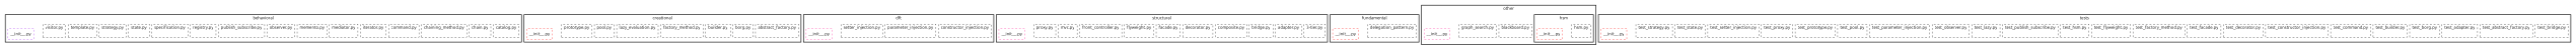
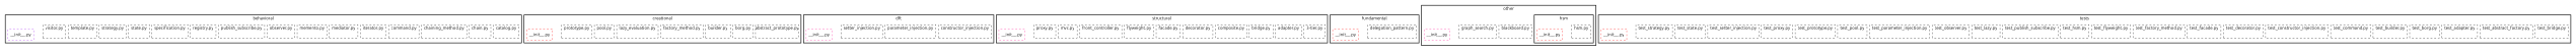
  strict digraph {
    compound=true
    concentrate=true
    fontname=Ubuntu
    node [shape=point style=invis fontname=Ubuntu]
    GRAPH_DUMMY0
    GRAPH_DUMMY53
    GRAPH_DUMMY130
    GRAPH_DUMMY153
    GRAPH_DUMMY172
    GRAPH_DUMMY178
    GRAPH_DUMMY243
    GRAPH_DUMMY288
    GRAPH_DUMMY329
    GRAPH_DUMMY380
    GRAPH_DUMMY397
    GRAPH_DUMMY477
    GRAPH_DUMMY515
    GRAPH_DUMMY532
    GRAPH_DUMMY553
    GRAPH_DUMMY585
    n17 [label="__init__.py" shape=box style=dashed color=purple]
    GRAPH_DUMMY587
    GRAPH_DUMMY612
    GRAPH_DUMMY627
    GRAPH_DUMMY666
    GRAPH_DUMMY685
    GRAPH_DUMMY717
    GRAPH_DUMMY739
    GRAPH_DUMMY767
    n26 [label="__init__.py" shape=box style=dashed color=red]
    GRAPH_DUMMY769
    GRAPH_DUMMY790
    GRAPH_DUMMY810
    GRAPH_DUMMY832
    n31 [label="__init__.py" shape=box style=dashed color=deeppink]
    GRAPH_DUMMY1040
    GRAPH_DUMMY1069
    GRAPH_DUMMY1113
    GRAPH_DUMMY1147
    GRAPH_DUMMY1179
    GRAPH_DUMMY1204
    GRAPH_DUMMY1229
    GRAPH_DUMMY1278
    GRAPH_DUMMY1313
    GRAPH_DUMMY1386
    GRAPH_DUMMY1404
    n43 [label="__init__.py" shape=box style=dashed color=deeppink]
    GRAPH_DUMMY834
    GRAPH_DUMMY852
    n46 [label="__init__.py" shape=box style=dashed color=red]
    GRAPH_DUMMY930
    GRAPH_DUMMY1036
    n49 [label="__init__.py" shape=box style=dashed color=red]
    GRAPH_DUMMY854
    GRAPH_DUMMY902
    GRAPH_DUMMY1038
    n53 [label="__init__.py" shape=box style=dashed color=deeppink]
    GRAPH_DUMMY1481
    GRAPH_DUMMY1406
    GRAPH_DUMMY1412
    GRAPH_DUMMY1469
    GRAPH_DUMMY1502
    GRAPH_DUMMY1516
    GRAPH_DUMMY1533
    GRAPH_DUMMY1547
    GRAPH_DUMMY1558
    GRAPH_DUMMY1577
    GRAPH_DUMMY1598
    GRAPH_DUMMY1619
    GRAPH_DUMMY1797
    GRAPH_DUMMY1654
    GRAPH_DUMMY1669
    GRAPH_DUMMY1690
    GRAPH_DUMMY1704
    GRAPH_DUMMY1718
    GRAPH_DUMMY1748
    GRAPH_DUMMY1824
    GRAPH_DUMMY1838
    GRAPH_DUMMY1871
    GRAPH_DUMMY1879
    n77 [label="__init__.py" shape=box style=dashed color=red]
    subgraph cluster_1 {
      label=behavioral
      style=bold
      GRAPH_DUMMY585
      n17
      subgraph cluster_2 {
        label="catalog.py"
        style=dashed
        GRAPH_DUMMY0
      }
      subgraph cluster_3 {
        label="chain.py"
        style=dashed
        GRAPH_DUMMY53
      }
      subgraph cluster_4 {
        label="chaining_method.py"
        style=dashed
        GRAPH_DUMMY130
      }
      subgraph cluster_5 {
        label="command.py"
        style=dashed
        GRAPH_DUMMY153
      }
      subgraph cluster_6 {
        label="iterator.py"
        style=dashed
        GRAPH_DUMMY172
      }
      subgraph cluster_7 {
        label="mediator.py"
        style=dashed
        GRAPH_DUMMY178
      }
      subgraph cluster_8 {
        label="memento.py"
        style=dashed
        GRAPH_DUMMY243
      }
      subgraph cluster_9 {
        label="observer.py"
        style=dashed
        GRAPH_DUMMY288
      }
      subgraph cluster_10 {
        label="publish_subscribe.py"
        style=dashed
        GRAPH_DUMMY329
      }
      subgraph cluster_11 {
        label="registry.py"
        style=dashed
        GRAPH_DUMMY380
      }
      subgraph cluster_12 {
        label="specification.py"
        style=dashed
        GRAPH_DUMMY397
      }
      subgraph cluster_13 {
        label="state.py"
        style=dashed
        GRAPH_DUMMY477
      }
      subgraph cluster_14 {
        label="strategy.py"
        style=dashed
        GRAPH_DUMMY515
      }
      subgraph cluster_15 {
        label="template.py"
        style=dashed
        GRAPH_DUMMY532
      }
      subgraph cluster_16 {
        label="visitor.py"
        style=dashed
        GRAPH_DUMMY553
      }
    }
    subgraph cluster_17 {
      label=creational
      style=bold
      GRAPH_DUMMY767
      n26
      subgraph cluster_18 {
-       label="abstract_factory.py"
+       label="abstract_prototype.py"
        style=dashed
        GRAPH_DUMMY587
      }
      subgraph cluster_19 {
        label="borg.py"
        style=dashed
        GRAPH_DUMMY612
      }
      subgraph cluster_20 {
        label="builder.py"
        style=dashed
        GRAPH_DUMMY627
      }
      subgraph cluster_21 {
        label="factory_method.py"
        style=dashed
        GRAPH_DUMMY666
      }
      subgraph cluster_22 {
        label="lazy_evaluation.py"
        style=dashed
        GRAPH_DUMMY685
      }
      subgraph cluster_23 {
        label="pool.py"
        style=dashed
        GRAPH_DUMMY717
      }
      subgraph cluster_24 {
        label="prototype.py"
        style=dashed
        GRAPH_DUMMY739
      }
    }
    subgraph cluster_25 {
      label=dft
      style=bold
      GRAPH_DUMMY832
      n31
      subgraph cluster_26 {
        label="constructor_injection.py"
        style=dashed
        GRAPH_DUMMY769
      }
      subgraph cluster_27 {
        label="parameter_injection.py"
        style=dashed
        GRAPH_DUMMY790
      }
      subgraph cluster_28 {
        label="setter_injection.py"
        style=dashed
        GRAPH_DUMMY810
      }
    }
    subgraph cluster_29 {
      label=structural
      style=bold
      GRAPH_DUMMY1404
      n43
      subgraph cluster_30 {
        label="3-tier.py"
        style=dashed
        GRAPH_DUMMY1040
      }
      subgraph cluster_31 {
        label="adapter.py"
        style=dashed
        GRAPH_DUMMY1069
      }
      subgraph cluster_32 {
        label="bridge.py"
        style=dashed
        GRAPH_DUMMY1113
      }
      subgraph cluster_33 {
        label="composite.py"
        style=dashed
        GRAPH_DUMMY1147
      }
      subgraph cluster_34 {
        label="decorator.py"
        style=dashed
        GRAPH_DUMMY1179
      }
      subgraph cluster_35 {
        label="facade.py"
        style=dashed
        GRAPH_DUMMY1204
      }
      subgraph cluster_36 {
        label="flyweight.py"
        style=dashed
        GRAPH_DUMMY1229
      }
      subgraph cluster_37 {
        label="front_controller.py"
        style=dashed
        GRAPH_DUMMY1278
      }
      subgraph cluster_38 {
        label="mvc.py"
        style=dashed
        GRAPH_DUMMY1313
      }
      subgraph cluster_39 {
        label="proxy.py"
        style=dashed
        GRAPH_DUMMY1386
      }
    }
    subgraph cluster_40 {
      label=fundamental
      style=bold
      GRAPH_DUMMY852
      n46
      subgraph cluster_41 {
        label="delegation_pattern.py"
        style=dashed
        GRAPH_DUMMY834
      }
    }
    subgraph cluster_42 {
      label=other
      style=bold
      GRAPH_DUMMY1038
      n53
      subgraph cluster_43 {
        label=hsm
        style=bold
        GRAPH_DUMMY1036
        n49
        subgraph cluster_44 {
          label="hsm.py"
          style=dashed
          GRAPH_DUMMY930
        }
      }
      subgraph cluster_45 {
        label="blackboard.py"
        style=dashed
        GRAPH_DUMMY854
      }
      subgraph cluster_46 {
        label="graph_search.py"
        style=dashed
        GRAPH_DUMMY902
      }
    }
    subgraph cluster_47 {
      label=tests
      style=bold
      GRAPH_DUMMY1879
      n77
      subgraph cluster_48 {
        label="test_bridge.py"
        style=dashed
        GRAPH_DUMMY1481
      }
      subgraph cluster_49 {
        label="test_abstract_factory.py"
        style=dashed
        GRAPH_DUMMY1406
      }
      subgraph cluster_50 {
        label="test_adapter.py"
        style=dashed
        GRAPH_DUMMY1412
      }
      subgraph cluster_51 {
        label="test_borg.py"
        style=dashed
        GRAPH_DUMMY1469
      }
      subgraph cluster_52 {
        label="test_builder.py"
        style=dashed
        GRAPH_DUMMY1502
      }
      subgraph cluster_53 {
        label="test_command.py"
        style=dashed
        GRAPH_DUMMY1516
      }
      subgraph cluster_54 {
        label="test_constructor_injection.py"
        style=dashed
        GRAPH_DUMMY1533
      }
      subgraph cluster_55 {
        label="test_decorator.py"
        style=dashed
        GRAPH_DUMMY1547
      }
      subgraph cluster_56 {
        label="test_facade.py"
        style=dashed
        GRAPH_DUMMY1558
      }
      subgraph cluster_57 {
        label="test_factory_method.py"
        style=dashed
        GRAPH_DUMMY1577
      }
      subgraph cluster_58 {
        label="test_flyweight.py"
        style=dashed
        GRAPH_DUMMY1598
      }
      subgraph cluster_59 {
        label="test_hsm.py"
        style=dashed
        GRAPH_DUMMY1619
      }
      subgraph cluster_60 {
        label="test_publish_subscribe.py"
        style=dashed
        GRAPH_DUMMY1797
      }
      subgraph cluster_61 {
        label="test_lazy.py"
        style=dashed
        GRAPH_DUMMY1654
      }
      subgraph cluster_62 {
        label="test_observer.py"
        style=dashed
        GRAPH_DUMMY1669
      }
      subgraph cluster_63 {
        label="test_parameter_injection.py"
        style=dashed
        GRAPH_DUMMY1690
      }
      subgraph cluster_64 {
        label="test_pool.py"
        style=dashed
        GRAPH_DUMMY1704
      }
      subgraph cluster_65 {
        label="test_prototype.py"
        style=dashed
        GRAPH_DUMMY1718
      }
      subgraph cluster_66 {
        label="test_proxy.py"
        style=dashed
        GRAPH_DUMMY1748
      }
      subgraph cluster_67 {
        label="test_setter_injection.py"
        style=dashed
        GRAPH_DUMMY1824
      }
      subgraph cluster_68 {
        label="test_state.py"
        style=dashed
        GRAPH_DUMMY1838
      }
      subgraph cluster_69 {
        label="test_strategy.py"
        style=dashed
        GRAPH_DUMMY1871
      }
    }
  }
